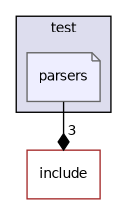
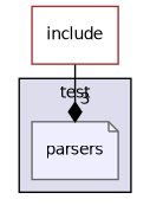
  digraph {
    compound=true
    node [fontname=Helvetica fontsize=10 style=filled]
    n1 [fillcolor="#eeeeff" label=parsers pencolor=black shape=note color=gray40]
    n2 [color=brown fillcolor=white label=include shape=box]
    subgraph cluster_1 {
      bgcolor="#ddddee"
      fontname=Helvetica
      fontsize=10
      label=test
      pencolor=black
      n1
    }
-   n1 -> n2 [headlabel=3 labeldistance=1.5 labelfontname=Helvetica labelfontsize=10 arrowhead=diamond]
+   n2 -> n1 [headlabel=3 labeldistance=1.5 labelfontname=Helvetica labelfontsize=10 arrowhead=diamond]
  }
